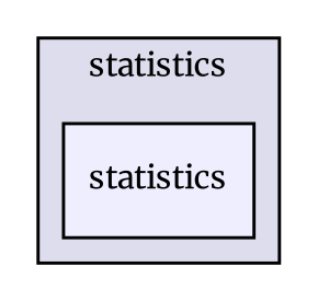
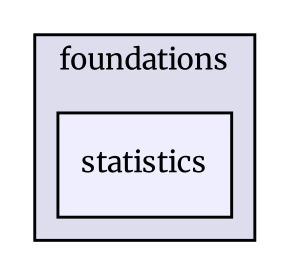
  digraph {
    compound=true
    fontname=Merriweather
    n1 [fillcolor="#eeeeff" fontname=Merriweather fontsize=10 label=statistics pencolor=black shape=box style=filled]
    subgraph cluster_1 {
      bgcolor="#ddddee"
      fontsize=10
-     label=statistics
+     label=foundations
      pencolor=black
      n1
    }
  }
